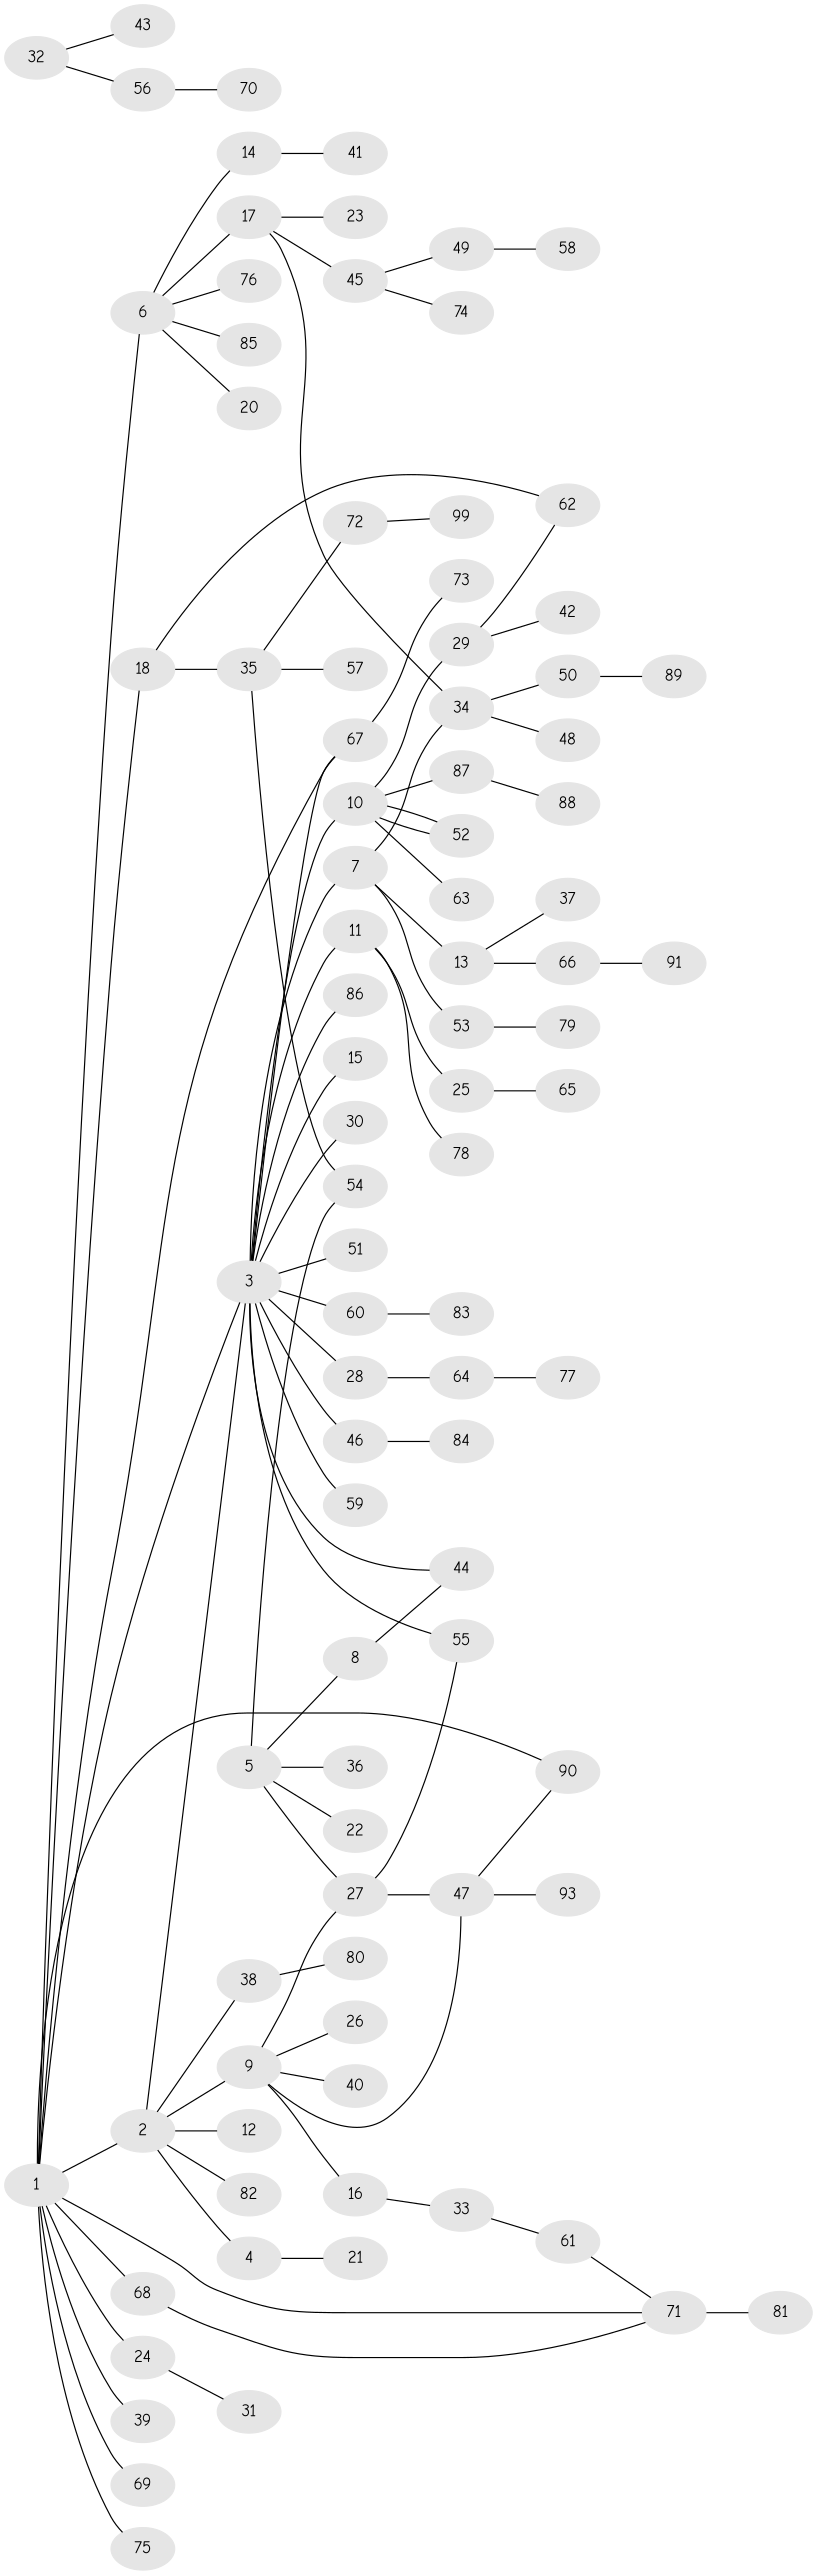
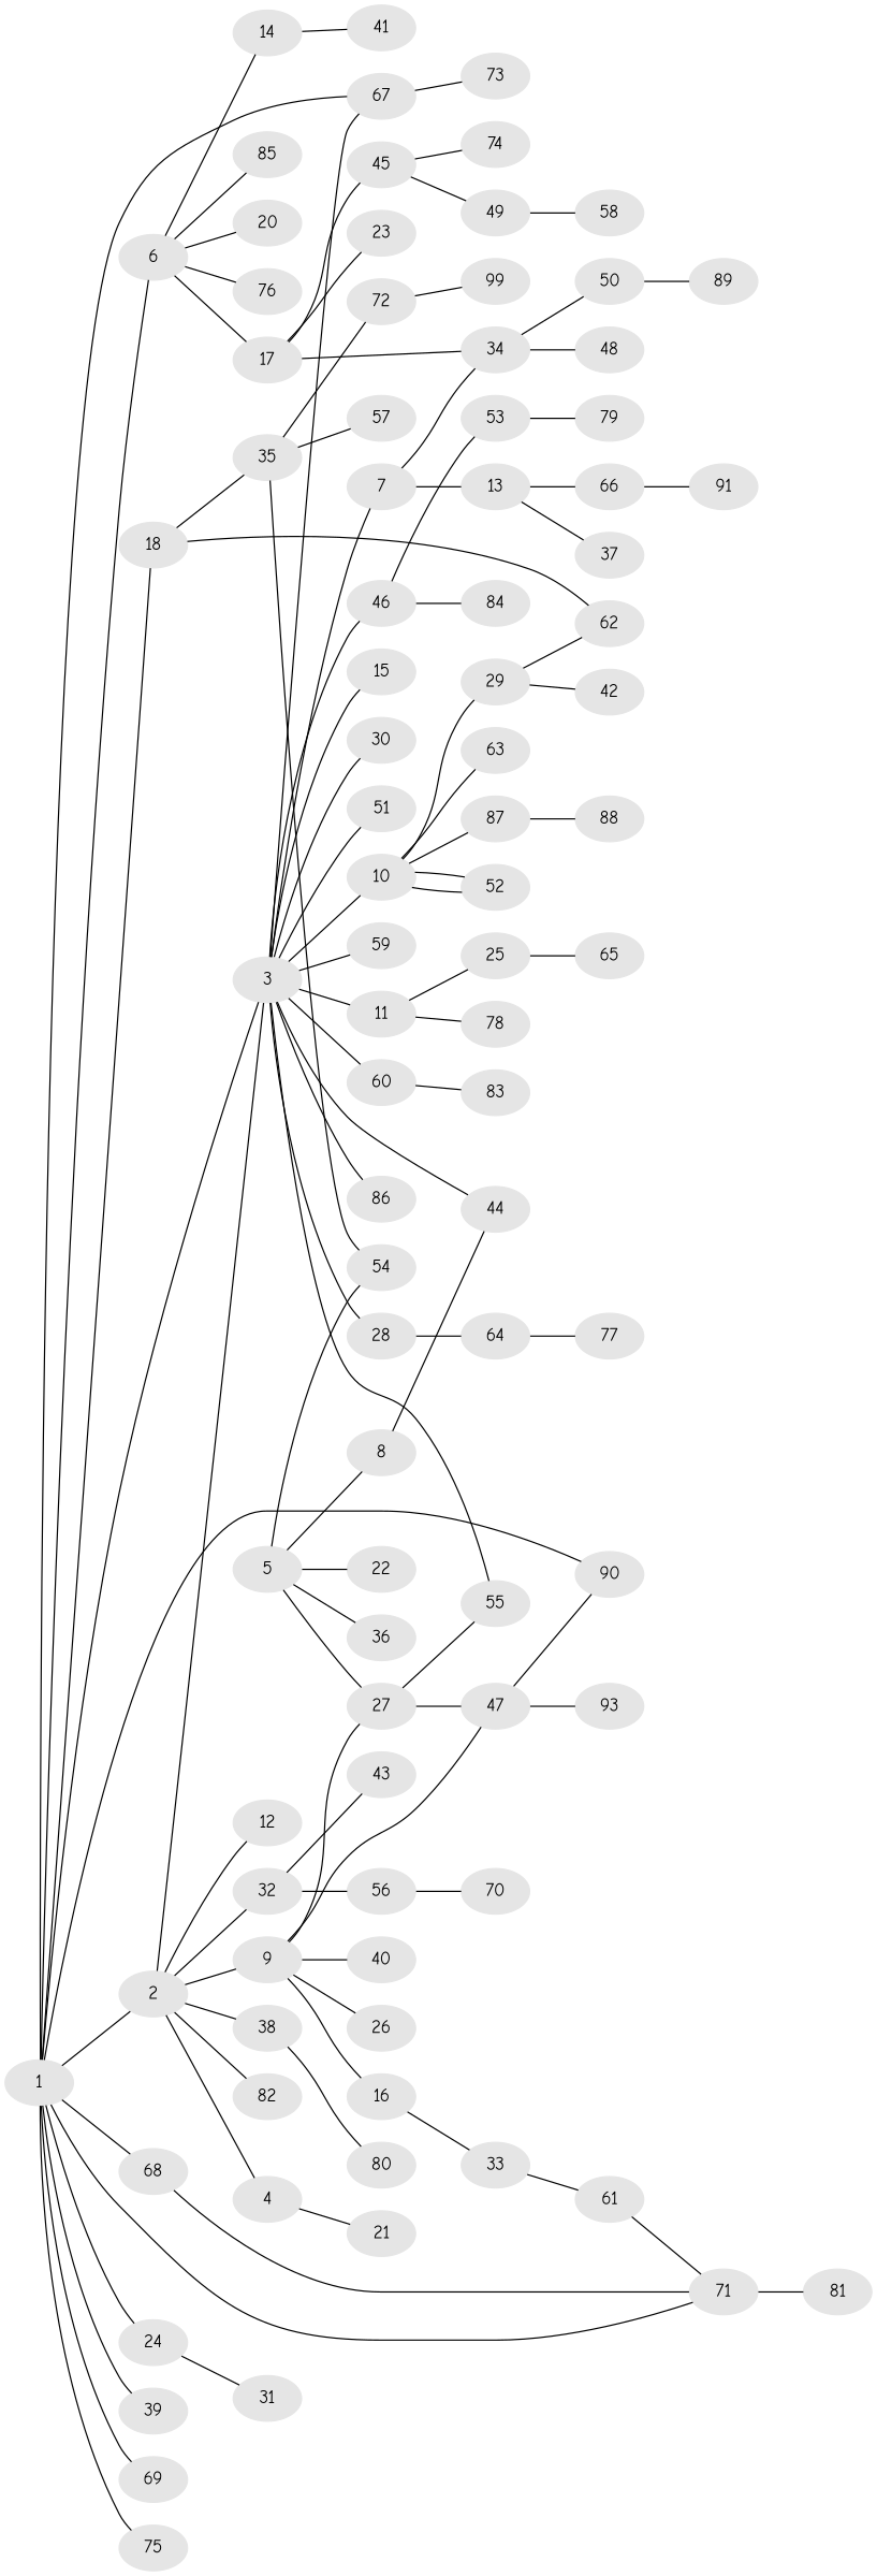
  graph {
    fontname="Comic Neue"
    rankdir=LR
    node [color=gray90 fontname="Comic Neue" style=filled]
    edge [fontname="Comic Neue"]
    1
    2
    3
    6
    18
    24
    39
    67
    68
    69
    71
    75
    90
    4
    9
    12
    32
    38
    82
    7
    10
    11
    15
    28
    30
    44
    46
    51
    55
    59
    60
    86
    14
    17
    20
    76
    85
    35
    62
    31
    45
    49
    74
    73
    81
    21
    27
    16
    26
    40
    47
    43
    56
    80
    5
    8
    22
    36
    54
    13
    34
    29
    52
    63
    87
    25
    78
    64
    53
    84
    83
    41
    23
    37
    66
    48
    50
    33
    93
    42
    88
    65
    91
    61
    57
    72
    77
    70
    89
    n90 [label=99]
    58
    79
    1 -- 2
    1 -- 3
    1 -- 6
    1 -- 18
    1 -- 24
    1 -- 39
    1 -- 67
    1 -- 68
    1 -- 69
    1 -- 71
    1 -- 75
    1 -- 90
    2 -- 3
    2 -- 4
    2 -- 9
    2 -- 12
+   2 -- 32
    2 -- 38
    2 -- 82
    3 -- 67
    3 -- 7
    3 -- 10
    3 -- 11
    3 -- 15
    3 -- 28
    3 -- 30
    3 -- 44
    3 -- 46
    3 -- 51
    3 -- 55
    3 -- 59
    3 -- 60
    3 -- 86
    6 -- 14
    6 -- 17
    6 -- 20
    6 -- 76
    6 -- 85
    18 -- 35
    18 -- 62
    24 -- 31
    67 -- 73
    68 -- 71
    71 -- 81
    4 -- 21
    9 -- 27
    9 -- 16
    9 -- 26
    9 -- 40
    9 -- 47
    32 -- 43
    32 -- 56
    38 -- 80
    7 -- 13
    7 -- 34
    10 -- 29
    10 -- 52
    10 -- 52
    10 -- 63
    10 -- 87
    11 -- 25
    11 -- 78
    28 -- 64
-   7 -- 53
+   46 -- 53
    46 -- 84
    60 -- 83
    14 -- 41
    17 -- 45
    17 -- 34
    17 -- 23
    35 -- 54
    35 -- 57
    35 -- 72
    45 -- 49
    45 -- 74
    49 -- 58
    27 -- 55
    27 -- 47
    16 -- 33
    47 -- 90
    47 -- 93
    56 -- 70
    5 -- 27
    5 -- 8
    5 -- 22
    5 -- 36
    5 -- 54
    8 -- 44
    13 -- 37
    13 -- 66
    34 -- 48
    34 -- 50
    29 -- 62
    29 -- 42
    87 -- 88
    25 -- 65
    64 -- 77
    53 -- 79
    66 -- 91
    50 -- 89
    33 -- 61
    61 -- 71
    72 -- n90
  }
